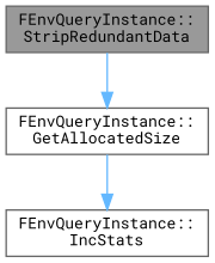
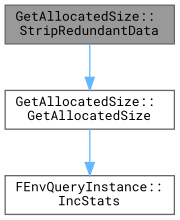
  digraph {
    fontname="Roboto Mono"
    rankdir=TB
    node [color=grey40 fillcolor=white fontname="Roboto Mono" fontsize=10 shape=box style=filled]
    edge [color=steelblue1 fontname="Roboto Mono" fontsize=10 labelfontname=Helvetica labelfontsize=10 style=solid]
-   n1 [color=gray40 fillcolor=grey60 fontcolor=black height=0.2 label="FEnvQueryInstance::\lStripRedundantData" width=0.4]
-   n2 [height=0.2 label="FEnvQueryInstance::\lGetAllocatedSize" width=0.4]
+   n1 [color=gray40 fillcolor=grey60 fontcolor=black height=0.2 label="GetAllocatedSize::\lStripRedundantData" width=0.4]
+   n2 [height=0.2 label="GetAllocatedSize::\lGetAllocatedSize" width=0.4]
    n3 [height=0.2 label="FEnvQueryInstance::\lIncStats" width=0.4]
    n1 -> n2
    n2 -> n3
  }
